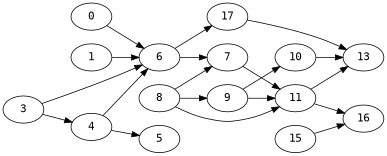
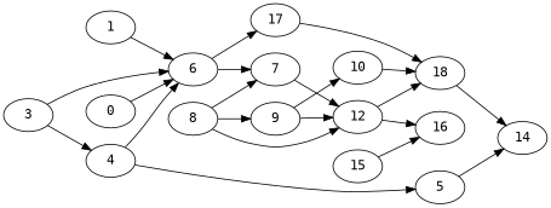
  digraph {
    fontname="DejaVu Sans Mono"
    rankdir=LR
    node [fontname="DejaVu Sans Mono"]
    edge [fontname="DejaVu Sans Mono"]
    0
    6
    1
    7
    n5 [label=17]
    3
    4
    5
-   11
-   13
+   14
+   11 [label=12]
+   13 [label=18]
    8
    9
    16
    10
    15
    0 -> 6
    6 -> 7
    6 -> n5
    1 -> 6
    7 -> 11
    n5 -> 13
    3 -> 6
    3 -> 4
    4 -> 6
    4 -> 5
+   5 -> 14
    11 -> 13
    11 -> 16
+   13 -> 14
    8 -> 7
    8 -> 11
    8 -> 9
    9 -> 11
    9 -> 10
    10 -> 13
    15 -> 16
  }
